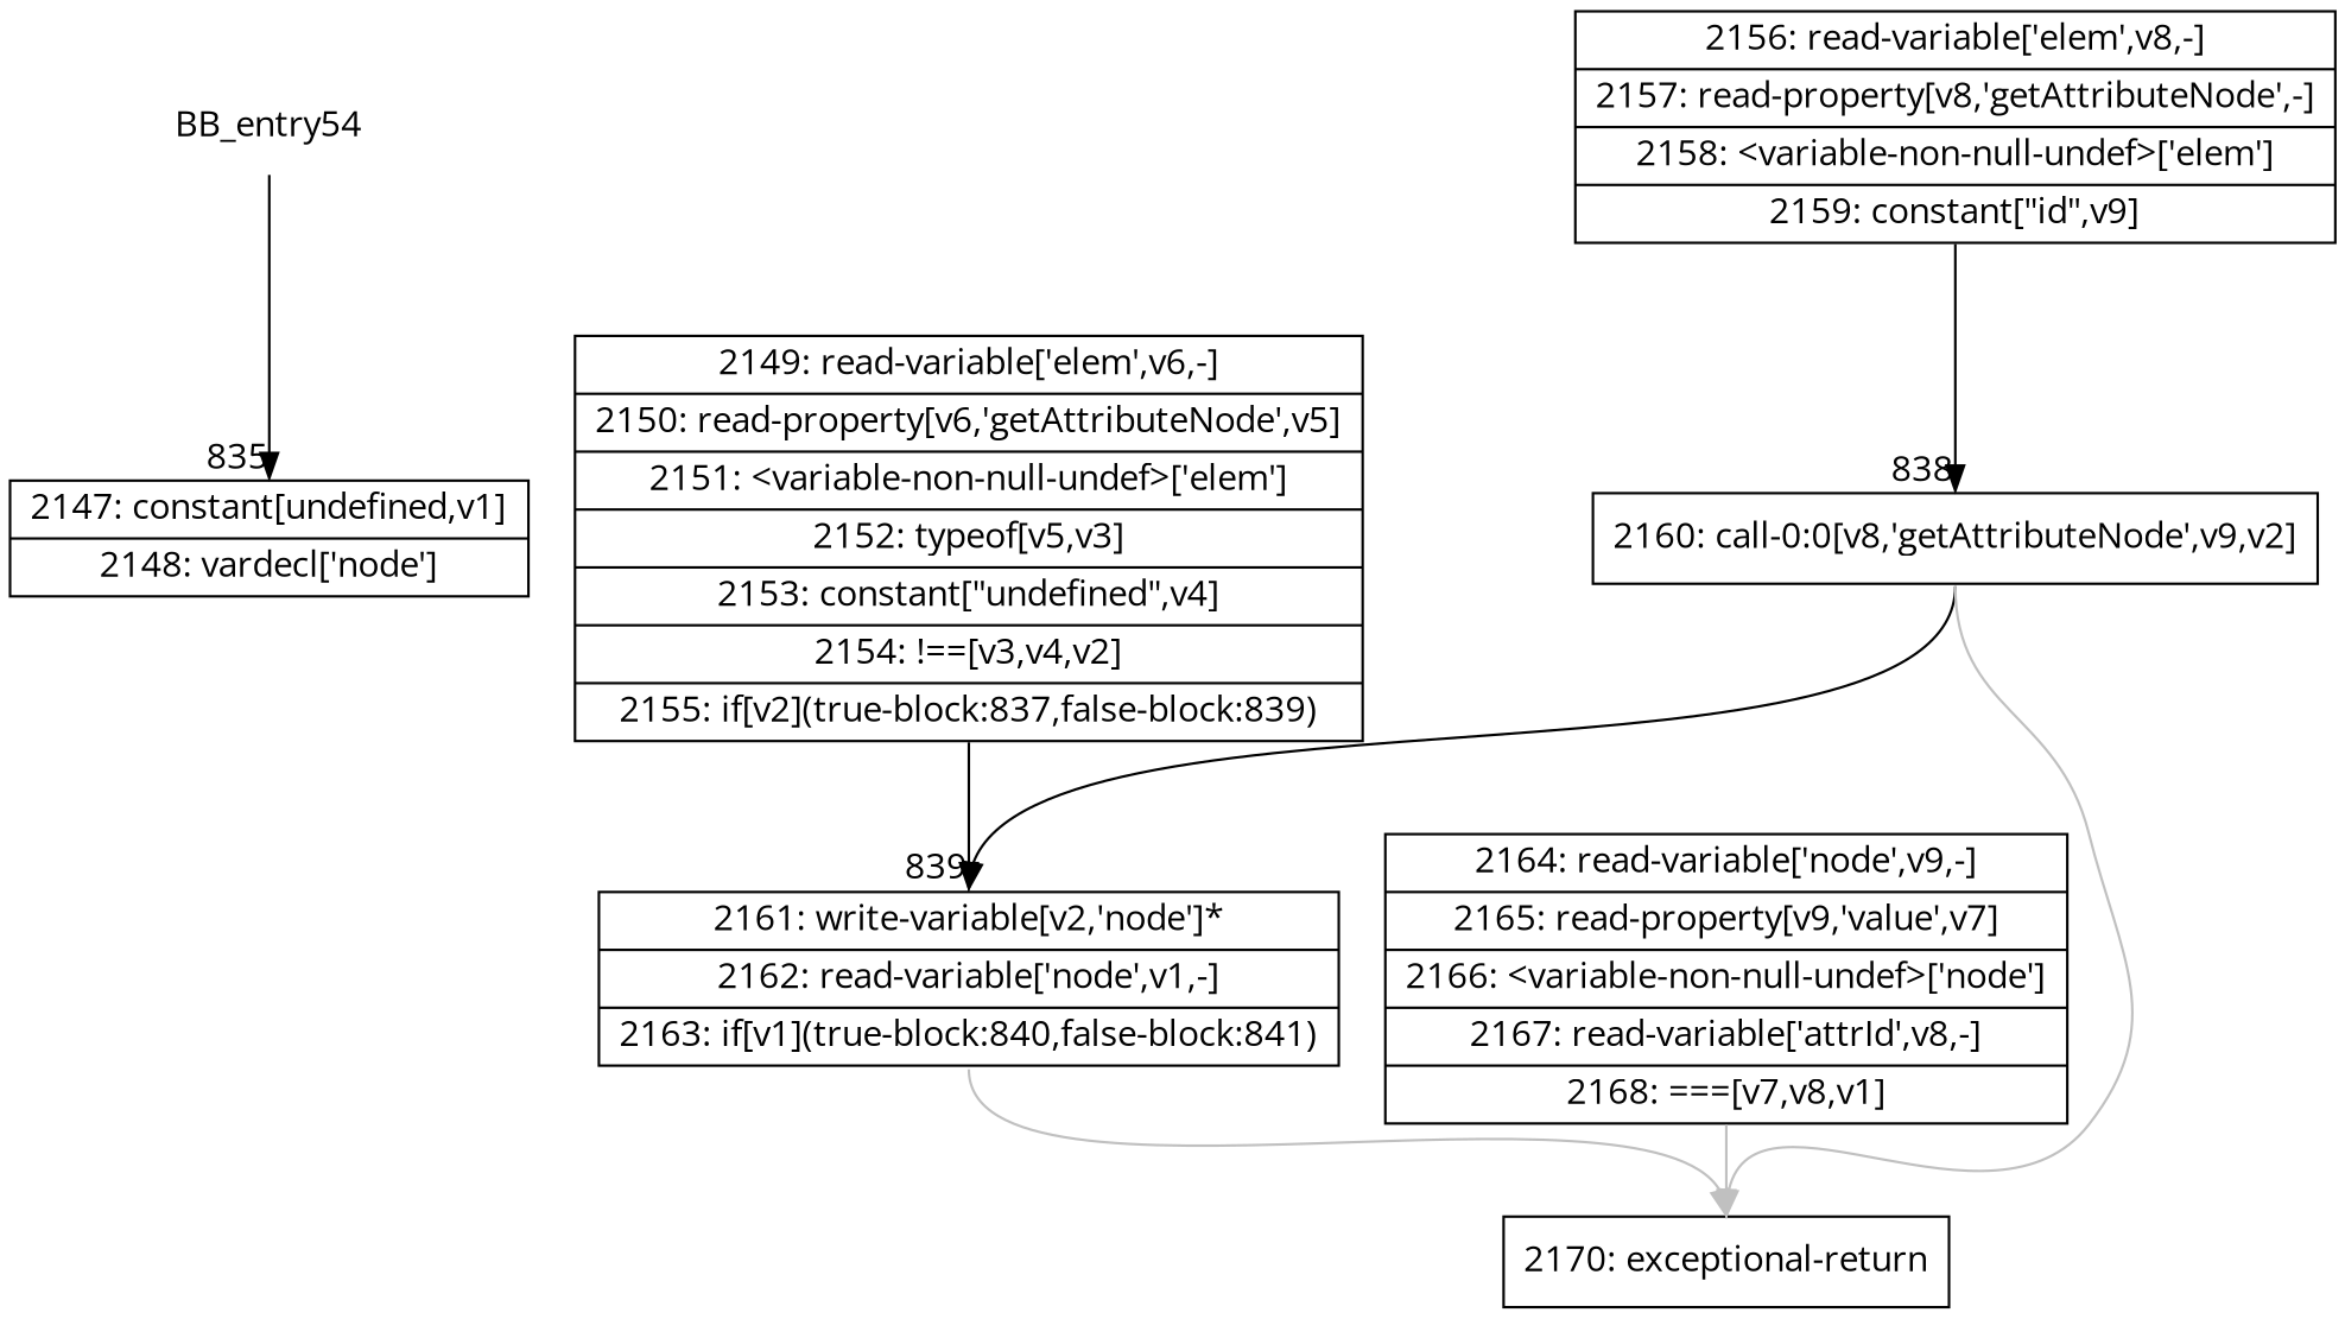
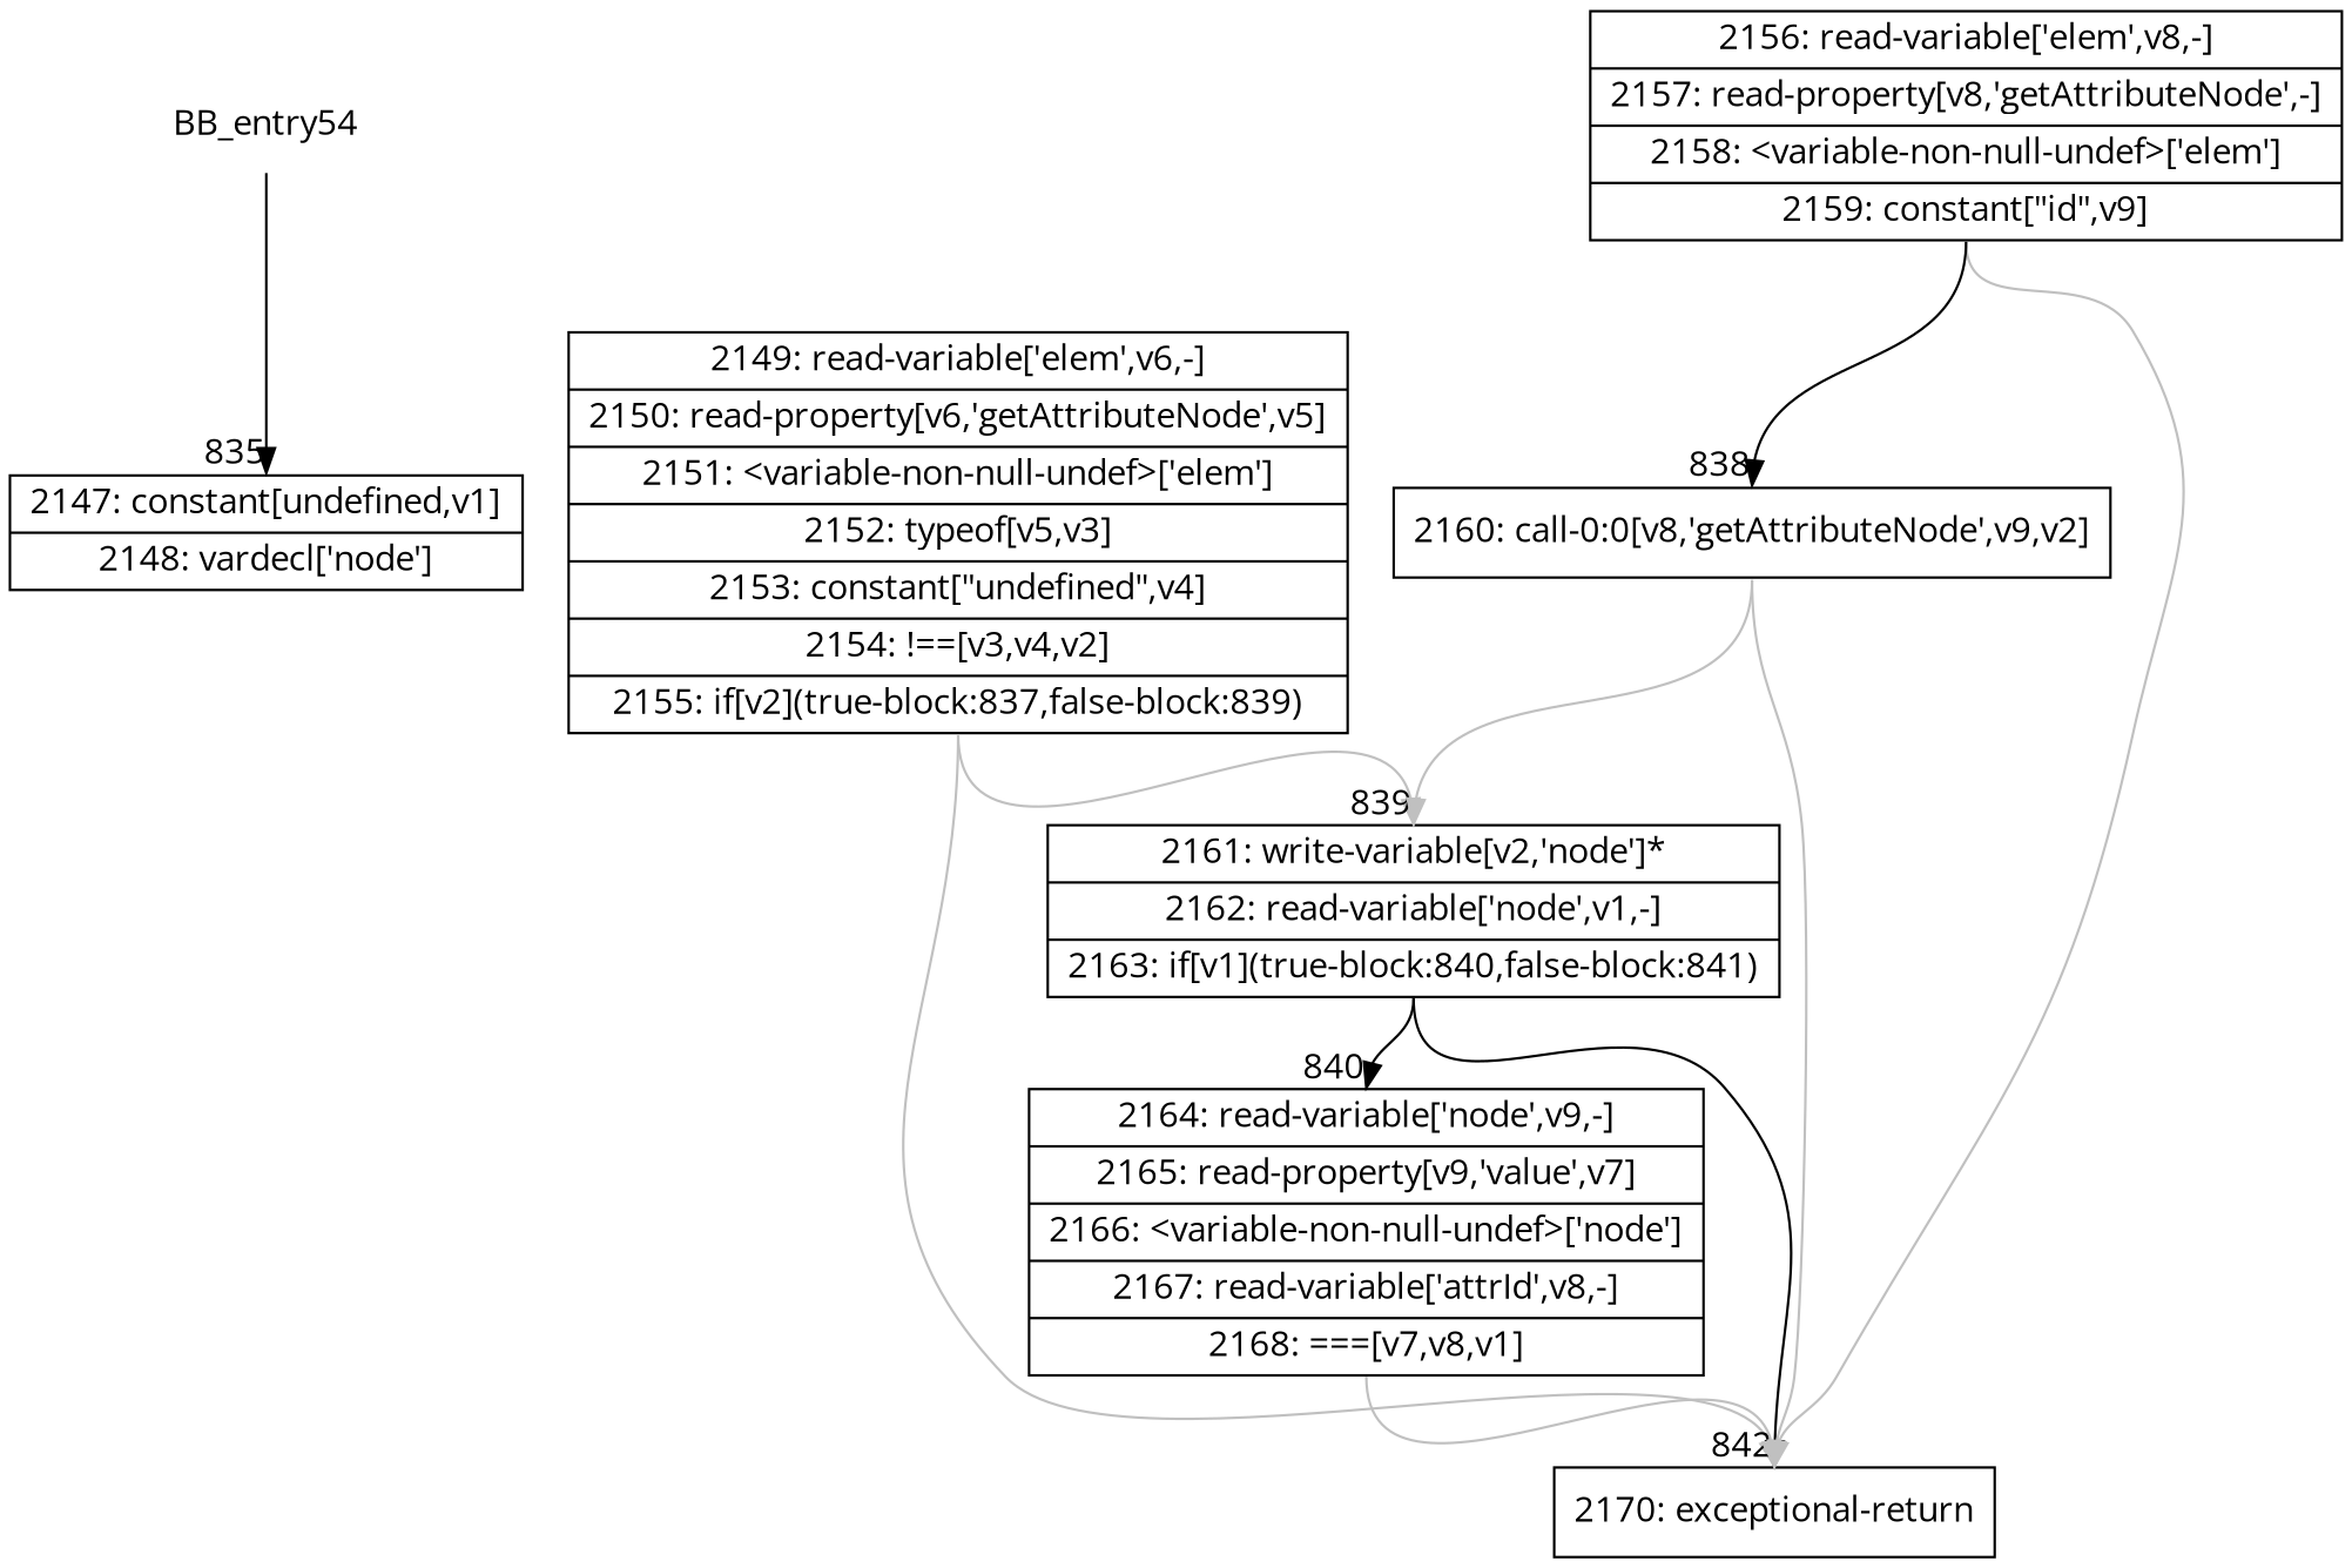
  digraph {
    fontname="Open Sans"
    rankdir=TD
    node [fontname="Open Sans" shape=record]
    edge [fontname="Open Sans" headport=n tailport=s]
    n1 [label=BB_entry54 shape=none]
    n2 [label="{2147: constant[undefined,v1]|2148: vardecl['node']}"]
    n3 [label="{2149: read-variable['elem',v6,-]|2150: read-property[v6,'getAttributeNode',v5]|2151: \<variable-non-null-undef\>['elem']|2152: typeof[v5,v3]|2153: constant[\"undefined\",v4]|2154: !==[v3,v4,v2]|2155: if[v2](true-block:837,false-block:839)}"]
    n4 [label="{2161: write-variable[v2,'node']*|2162: read-variable['node',v1,-]|2163: if[v1](true-block:840,false-block:841)}"]
    n5 [label="{2170: exceptional-return}"]
    n6 [label="{2164: read-variable['node',v9,-]|2165: read-property[v9,'value',v7]|2166: \<variable-non-null-undef\>['node']|2167: read-variable['attrId',v8,-]|2168: ===[v7,v8,v1]}"]
    n7 [label="{2156: read-variable['elem',v8,-]|2157: read-property[v8,'getAttributeNode',-]|2158: \<variable-non-null-undef\>['elem']|2159: constant[\"id\",v9]}"]
    n8 [label="{2160: call-0:0[v8,'getAttributeNode',v9,v2]}"]
    n1 -> n2 [headlabel="    835"]
-   n3 -> n4 [headlabel="      839"]
-   n4 -> n5 [color=gray]
+   n3 -> n4 [headlabel="      839" color=gray]
+   n3 -> n5 [color=gray headlabel="      842"]
+   n4 -> n5 [color=black]
+   n4 -> n6 [headlabel="      840"]
    n6 -> n5 [color=gray]
+   n7 -> n5 [color=gray]
    n7 -> n8 [headlabel="      838"]
-   n8 -> n4
+   n8 -> n4 [color=gray]
    n8 -> n5 [color=gray]
  }
